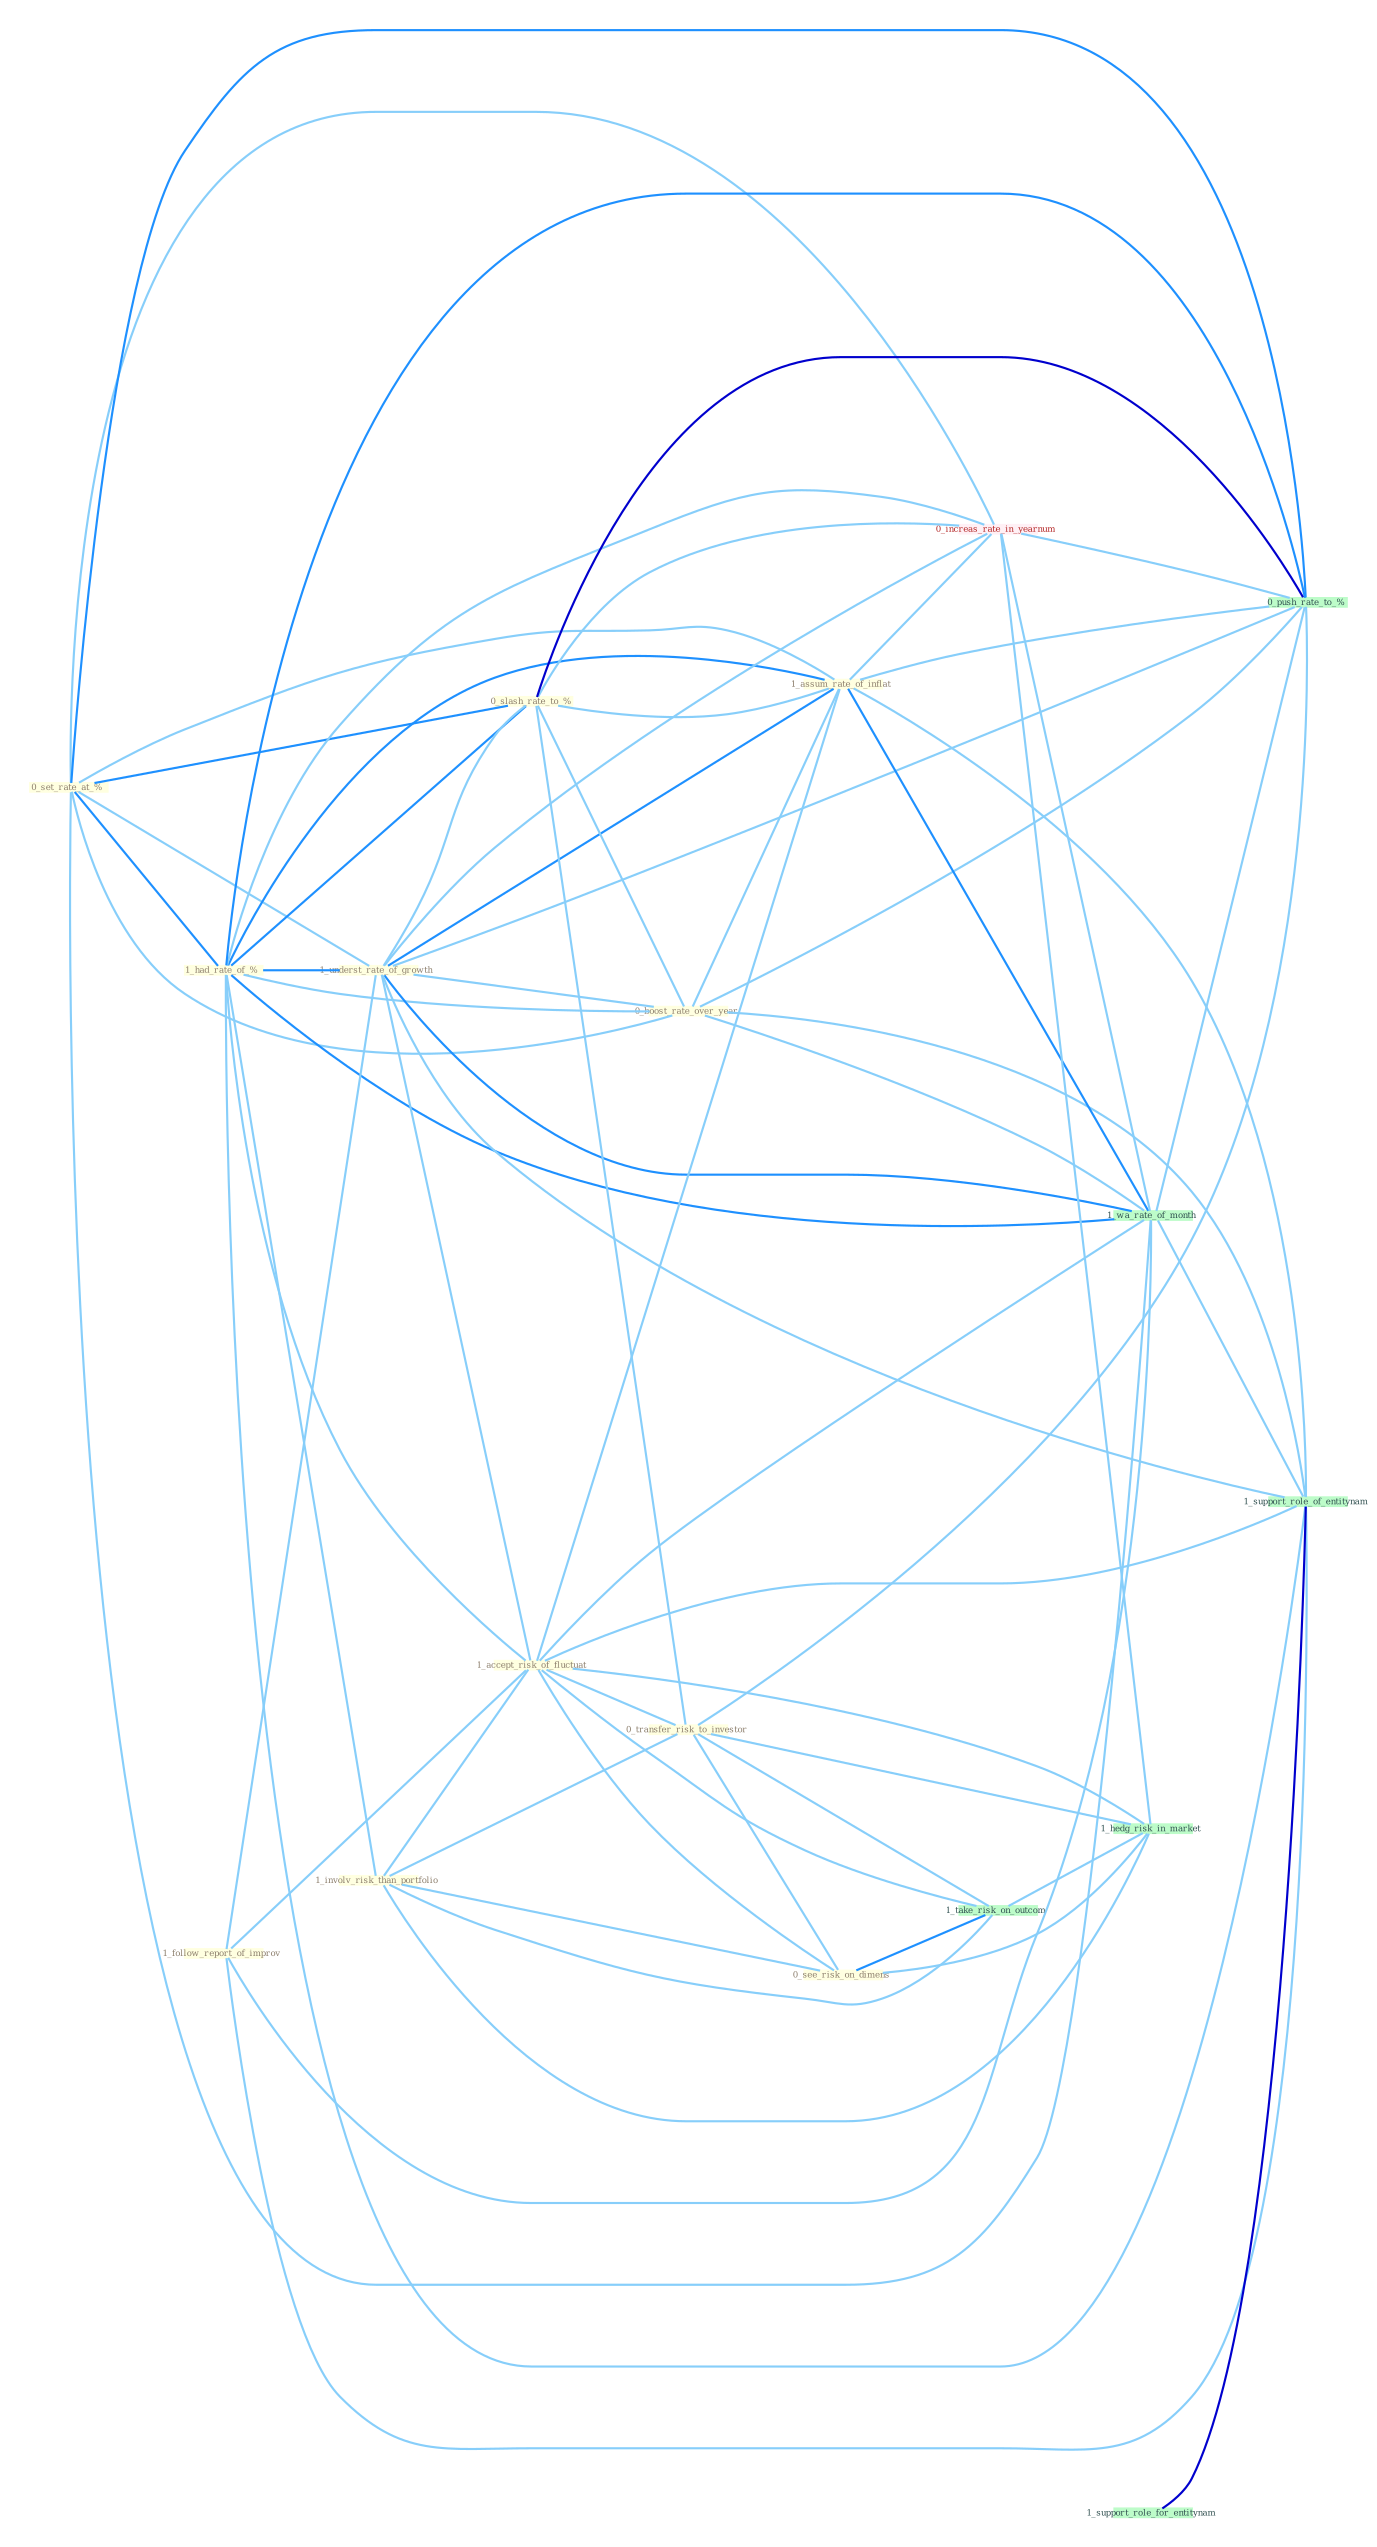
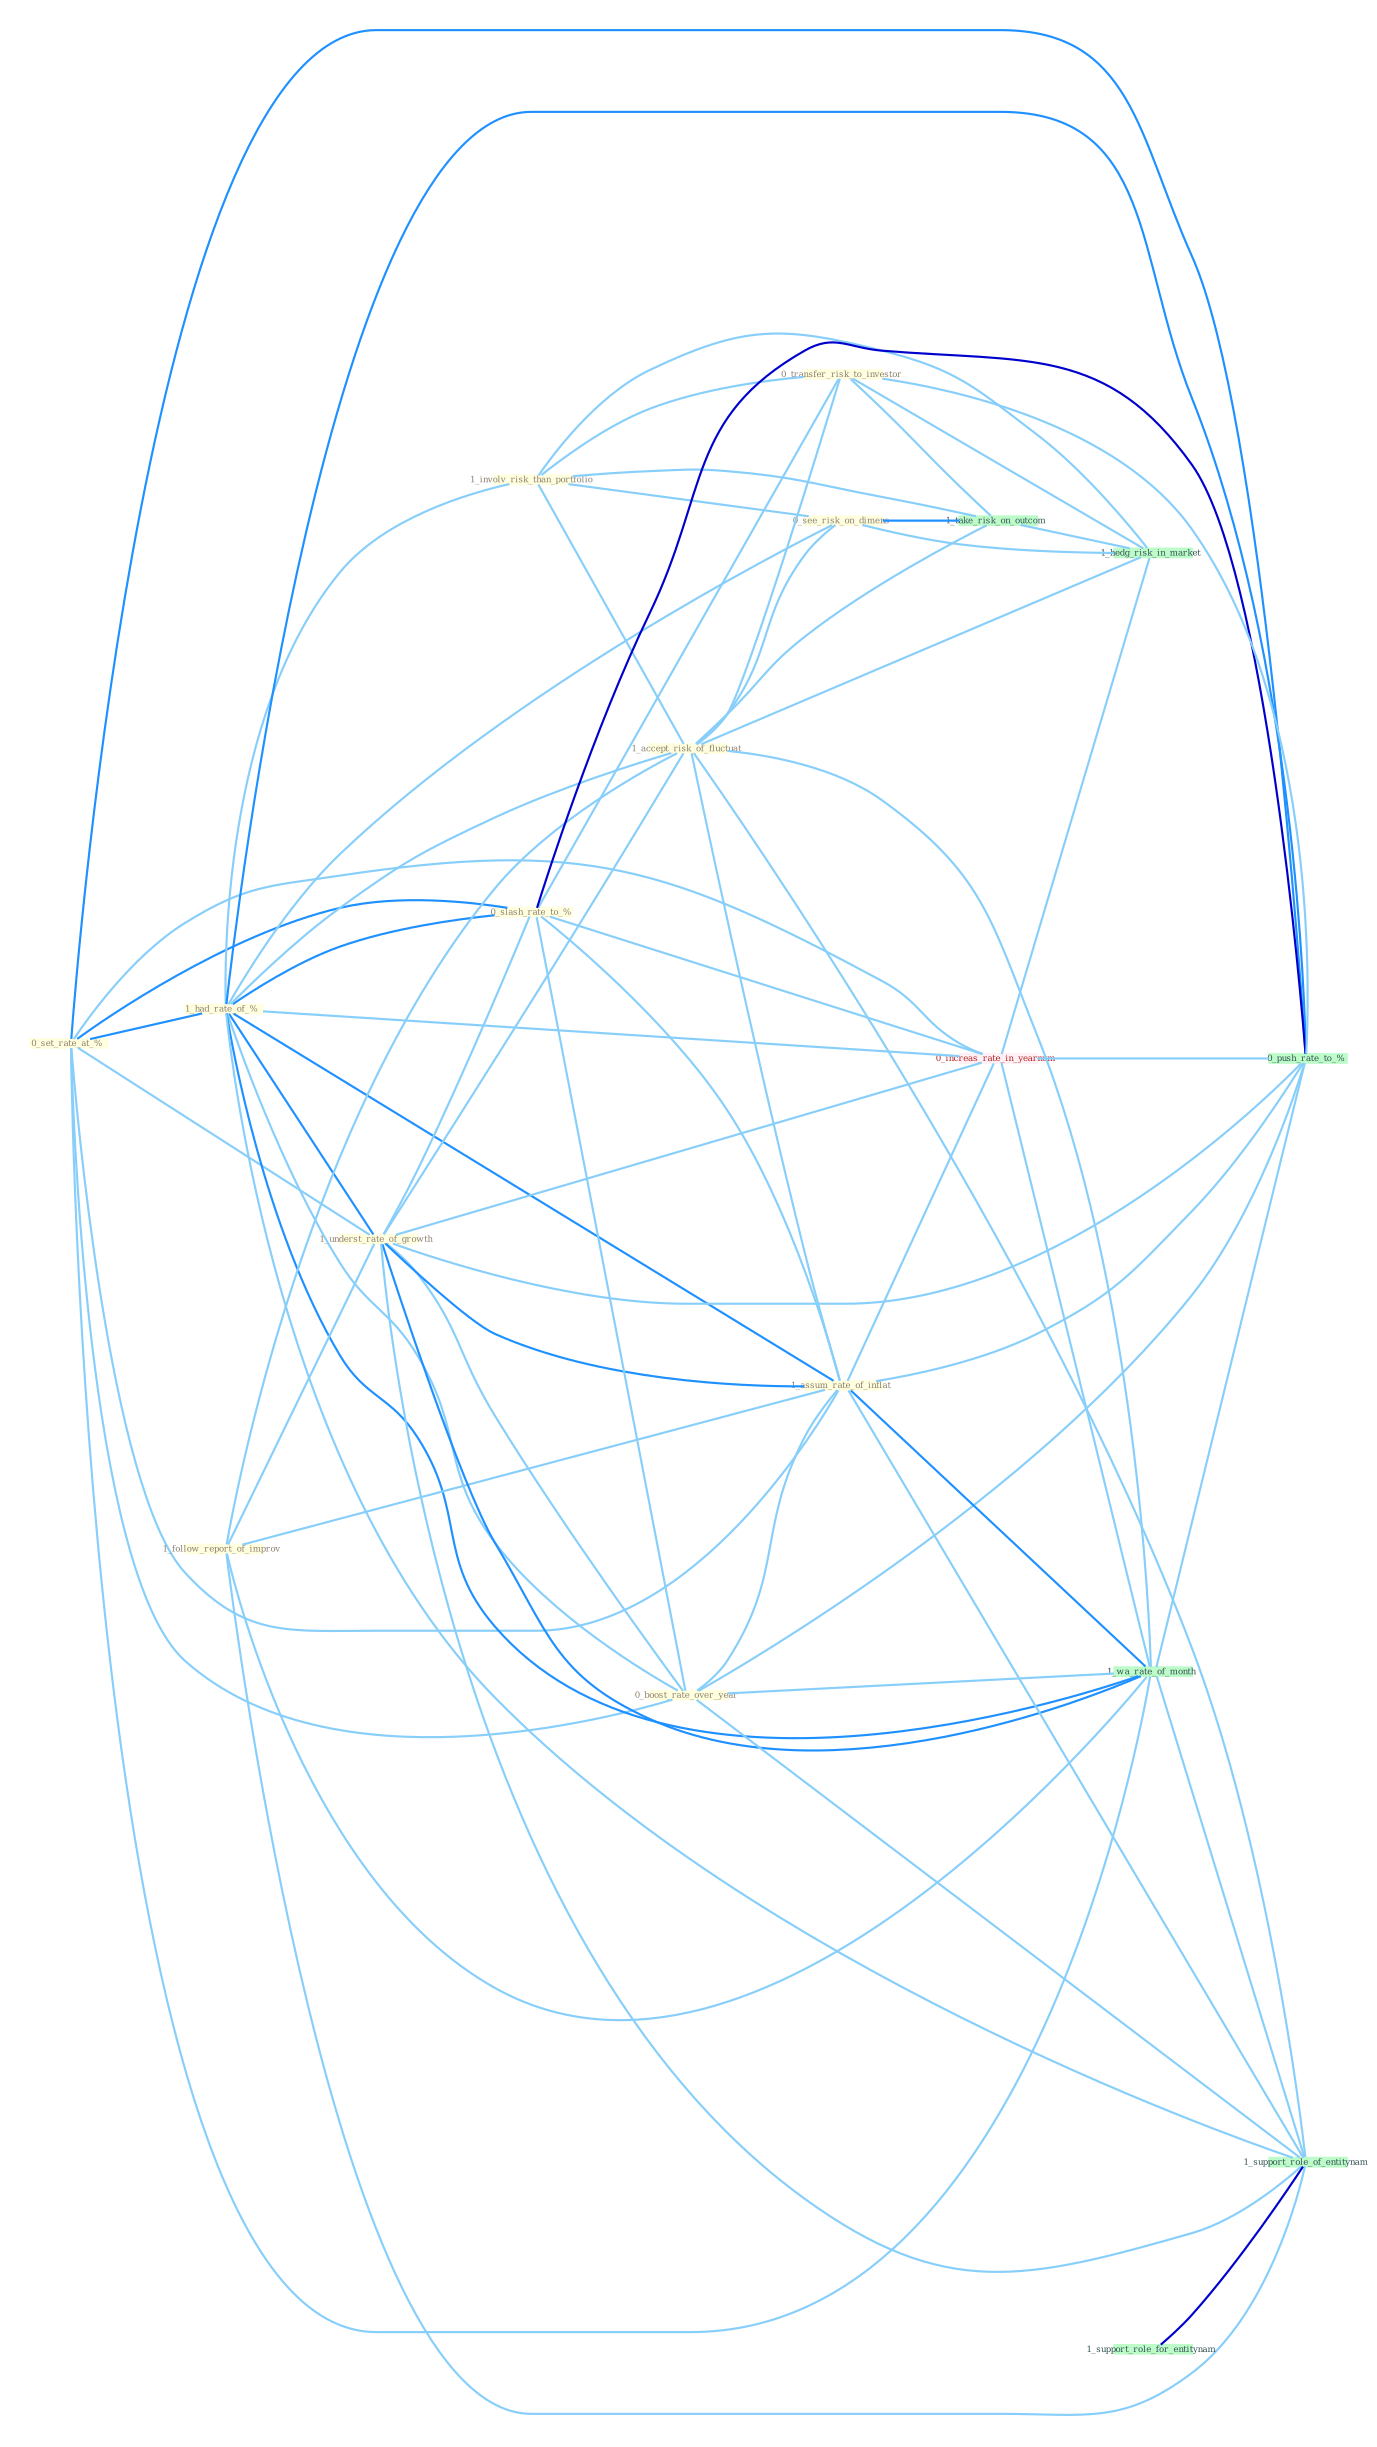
  graph {
    rankdir=LR
    node [color="#ffffe0" fixedsize=true fontcolor="#8b7d6b" fontsize=4 shape=polygon style=filled]
    edge [color="#87cefa" w=1]
    "1_involv_risk_than_portfolio " [height=.06 width=.5]
    "0_set_rate_at_% " [height=.06 width=.5]
    "1_had_rate_of_% " [height=.06 width=.5]
    "1_follow_report_of_improv " [height=.06 width=.5]
    "1_underst_rate_of_growth " [height=.06 width=.5]
    "0_slash_rate_to_% " [height=.06 width=.5]
    "1_accept_risk_of_fluctuat " [height=.06 width=.5]
    "0_transfer_risk_to_investor " [height=.06 width=.5]
    "0_see_risk_on_dimens " [height=.06 width=.5]
    "0_boost_rate_over_year " [height=.06 width=.5]
    "1_assum_rate_of_inflat " [height=.06 width=.5]
    "0_increas_rate_in_yearnum " [color="#fff0f5" fontcolor="#b22222" height=.06 width=.5]
    "1_take_risk_on_outcom " [color="#BDFCC9" fontcolor="#2f4f4f" height=.06 width=.5]
    "1_hedg_risk_in_market " [color="#BDFCC9" fontcolor="#2f4f4f" height=.06 width=.5]
    "1_wa_rate_of_month " [color="#BDFCC9" fontcolor="#2f4f4f" height=.06 width=.5]
    "0_push_rate_to_% " [color="#BDFCC9" fontcolor="#2f4f4f" height=.06 width=.5]
    "1_support_role_of_entitynam " [color="#BDFCC9" fontcolor="#2f4f4f" height=.06 width=.5]
    "1_support_role_for_entitynam " [color="#BDFCC9" fontcolor="#2f4f4f" height=.06 width=.5]
    subgraph sub_1 {
      "1_involv_risk_than_portfolio "
      "0_set_rate_at_% "
      "1_had_rate_of_% "
      "1_follow_report_of_improv "
      "1_underst_rate_of_growth "
      "0_slash_rate_to_% "
      "1_accept_risk_of_fluctuat "
      "0_transfer_risk_to_investor "
      "0_see_risk_on_dimens "
      "0_boost_rate_over_year "
      "1_assum_rate_of_inflat "
    }
    subgraph sub_2 {
      "0_increas_rate_in_yearnum "
    }
    "1_involv_risk_than_portfolio " -- "1_accept_risk_of_fluctuat "
    "1_involv_risk_than_portfolio " -- "0_transfer_risk_to_investor "
    "1_involv_risk_than_portfolio " -- "0_see_risk_on_dimens "
    "1_involv_risk_than_portfolio " -- "1_take_risk_on_outcom "
    "1_involv_risk_than_portfolio " -- "1_hedg_risk_in_market "
    "0_set_rate_at_% " -- "1_had_rate_of_% " [color="#1e90ff" w=2]
    "0_set_rate_at_% " -- "1_underst_rate_of_growth "
    "0_set_rate_at_% " -- "0_slash_rate_to_% " [color="#1e90ff" w=2]
    "0_set_rate_at_% " -- "0_boost_rate_over_year "
    "0_set_rate_at_% " -- "1_assum_rate_of_inflat "
    "0_set_rate_at_% " -- "0_increas_rate_in_yearnum "
    "0_set_rate_at_% " -- "1_wa_rate_of_month "
    "0_set_rate_at_% " -- "0_push_rate_to_% " [color="#1e90ff" w=2]
    "1_had_rate_of_% " -- "1_involv_risk_than_portfolio "
    "1_had_rate_of_% " -- "1_underst_rate_of_growth " [color="#1e90ff" w=2]
    "1_had_rate_of_% " -- "0_slash_rate_to_% " [color="#1e90ff" w=2]
    "1_had_rate_of_% " -- "1_accept_risk_of_fluctuat "
    "1_had_rate_of_% " -- "0_boost_rate_over_year "
    "1_had_rate_of_% " -- "1_assum_rate_of_inflat " [color="#1e90ff" w=2]
    "1_had_rate_of_% " -- "0_increas_rate_in_yearnum "
    "1_had_rate_of_% " -- "1_wa_rate_of_month " [color="#1e90ff" w=2]
    "1_had_rate_of_% " -- "0_push_rate_to_% " [color="#1e90ff" w=2]
    "1_had_rate_of_% " -- "1_support_role_of_entitynam "
    "1_follow_report_of_improv " -- "1_underst_rate_of_growth "
    "1_follow_report_of_improv " -- "1_accept_risk_of_fluctuat "
+   "1_follow_report_of_improv " -- "1_assum_rate_of_inflat "
    "1_follow_report_of_improv " -- "1_wa_rate_of_month "
    "1_follow_report_of_improv " -- "1_support_role_of_entitynam "
    "1_underst_rate_of_growth " -- "0_slash_rate_to_% "
    "1_underst_rate_of_growth " -- "1_accept_risk_of_fluctuat "
    "1_underst_rate_of_growth " -- "0_boost_rate_over_year "
    "1_underst_rate_of_growth " -- "1_assum_rate_of_inflat " [color="#1e90ff" w=2]
    "1_underst_rate_of_growth " -- "0_increas_rate_in_yearnum "
    "1_underst_rate_of_growth " -- "1_wa_rate_of_month " [color="#1e90ff" w=2]
    "1_underst_rate_of_growth " -- "0_push_rate_to_% "
    "1_underst_rate_of_growth " -- "1_support_role_of_entitynam "
    "0_slash_rate_to_% " -- "0_transfer_risk_to_investor "
    "0_slash_rate_to_% " -- "0_boost_rate_over_year "
    "0_slash_rate_to_% " -- "1_assum_rate_of_inflat "
    "0_slash_rate_to_% " -- "0_increas_rate_in_yearnum "
    "0_slash_rate_to_% " -- "0_push_rate_to_% " [color="#0000cd" w=3]
    "1_accept_risk_of_fluctuat " -- "0_transfer_risk_to_investor "
    "1_accept_risk_of_fluctuat " -- "0_see_risk_on_dimens "
    "1_accept_risk_of_fluctuat " -- "1_assum_rate_of_inflat "
    "1_accept_risk_of_fluctuat " -- "1_take_risk_on_outcom "
    "1_accept_risk_of_fluctuat " -- "1_hedg_risk_in_market "
    "1_accept_risk_of_fluctuat " -- "1_wa_rate_of_month "
    "1_accept_risk_of_fluctuat " -- "1_support_role_of_entitynam "
-   "0_transfer_risk_to_investor " -- "0_see_risk_on_dimens "
+   "1_had_rate_of_% " -- "0_see_risk_on_dimens "
    "0_transfer_risk_to_investor " -- "1_take_risk_on_outcom "
    "0_transfer_risk_to_investor " -- "1_hedg_risk_in_market "
    "0_transfer_risk_to_investor " -- "0_push_rate_to_% "
    "0_see_risk_on_dimens " -- "1_take_risk_on_outcom " [color="#1e90ff" w=2]
    "0_see_risk_on_dimens " -- "1_hedg_risk_in_market "
    "0_boost_rate_over_year " -- "1_assum_rate_of_inflat "
    "0_boost_rate_over_year " -- "1_wa_rate_of_month "
    "0_boost_rate_over_year " -- "0_push_rate_to_% "
    "0_boost_rate_over_year " -- "1_support_role_of_entitynam "
    "1_assum_rate_of_inflat " -- "0_increas_rate_in_yearnum "
    "1_assum_rate_of_inflat " -- "1_wa_rate_of_month " [color="#1e90ff" w=2]
    "1_assum_rate_of_inflat " -- "0_push_rate_to_% "
    "1_assum_rate_of_inflat " -- "1_support_role_of_entitynam "
    "0_increas_rate_in_yearnum " -- "1_hedg_risk_in_market "
    "0_increas_rate_in_yearnum " -- "1_wa_rate_of_month "
    "0_increas_rate_in_yearnum " -- "0_push_rate_to_% "
    "1_take_risk_on_outcom " -- "1_hedg_risk_in_market "
    "1_wa_rate_of_month " -- "0_push_rate_to_% "
    "1_wa_rate_of_month " -- "1_support_role_of_entitynam "
    "1_support_role_for_entitynam " -- "1_support_role_of_entitynam " [color="#0000cd" w=3]
  }
